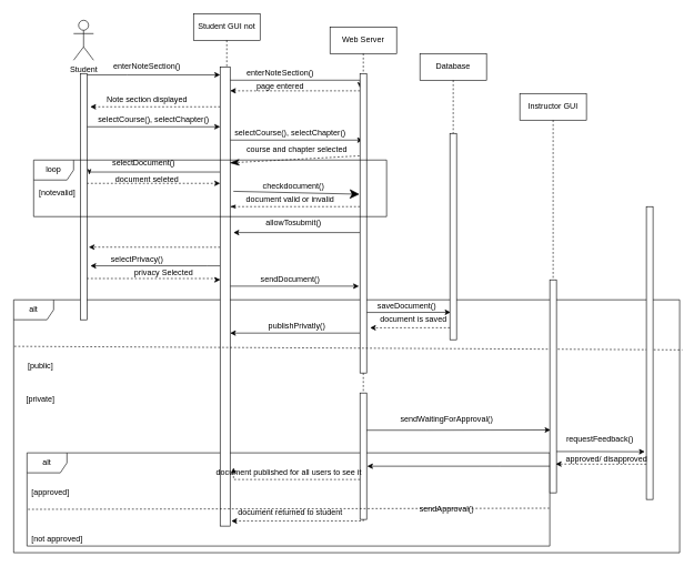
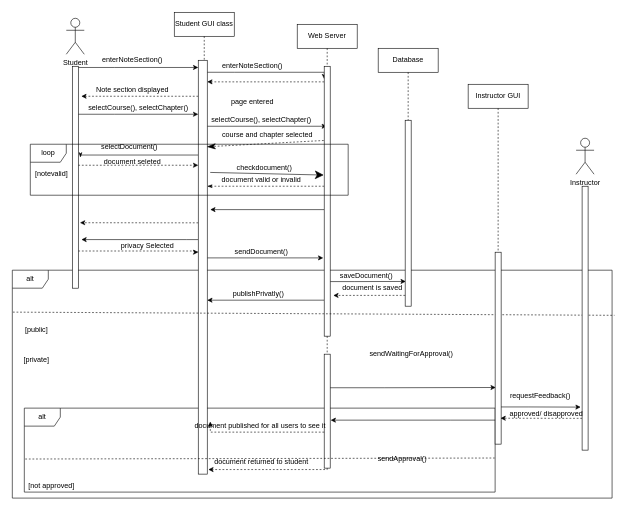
  <mxCell id="0" />
  <mxCell id="1" parent="0" />
  <mxCell id="2" value="alt" style="shape=umlFrame;whiteSpace=wrap;html=1;" parent="1" vertex="1"><mxGeometry x="20" y="450" width="1000" height="380" as="geometry" /></mxCell>
  <mxCell id="3" value="alt" style="shape=umlFrame;whiteSpace=wrap;html=1;" parent="1" vertex="1"><mxGeometry x="40" y="680" width="785" height="140" as="geometry" /></mxCell>
  <mxCell id="4" value="Student" style="shape=umlActor;verticalLabelPosition=bottom;verticalAlign=top;html=1;" parent="1" vertex="1"><mxGeometry x="110" y="30" width="30" height="60" as="geometry" /></mxCell>
- <mxCell id="5" value="Student GUI not" style="shape=umlLifeline;perimeter=lifelinePerimeter;whiteSpace=wrap;html=1;container=1;collapsible=0;recursiveResize=0;outlineConnect=0;" parent="1" vertex="1"><mxGeometry x="290" y="20" width="100" height="80" as="geometry" /></mxCell>
+ <mxCell id="5" value="Student GUI class" style="shape=umlLifeline;perimeter=lifelinePerimeter;whiteSpace=wrap;html=1;container=1;collapsible=0;recursiveResize=0;outlineConnect=0;" parent="1" vertex="1"><mxGeometry x="290" y="20" width="100" height="80" as="geometry" /></mxCell>
  <mxCell id="6" style="edgeStyle=orthogonalEdgeStyle;rounded=0;orthogonalLoop=1;jettySize=auto;html=1;dashed=1;" parent="1" source="13" edge="1"><mxGeometry relative="1" as="geometry"><mxPoint x="135" y="160" as="targetPoint" /><Array as="points"><mxPoint x="135" y="160" /></Array></mxGeometry></mxCell>
  <mxCell id="7" style="edgeStyle=orthogonalEdgeStyle;rounded=0;orthogonalLoop=1;jettySize=auto;html=1;entryX=0.02;entryY=0.048;entryDx=0;entryDy=0;entryPerimeter=0;" parent="1" source="13" target="33" edge="1"><mxGeometry relative="1" as="geometry"><Array as="points"><mxPoint x="390" y="120" /><mxPoint x="390" y="120" /></Array></mxGeometry></mxCell>
  <mxCell id="8" style="edgeStyle=orthogonalEdgeStyle;rounded=0;orthogonalLoop=1;jettySize=auto;html=1;" parent="1" source="13" target="20" edge="1"><mxGeometry relative="1" as="geometry"><Array as="points"><mxPoint x="430" y="210" /><mxPoint x="430" y="210" /></Array></mxGeometry></mxCell>
  <mxCell id="9" style="edgeStyle=orthogonalEdgeStyle;rounded=0;orthogonalLoop=1;jettySize=auto;html=1;entryX=1.36;entryY=0.411;entryDx=0;entryDy=0;entryPerimeter=0;endArrow=classicThin;endFill=1;" parent="1" source="13" target="18" edge="1"><mxGeometry relative="1" as="geometry"><Array as="points"><mxPoint x="134" y="258" /></Array></mxGeometry></mxCell>
  <mxCell id="10" style="edgeStyle=orthogonalEdgeStyle;rounded=0;orthogonalLoop=1;jettySize=auto;html=1;entryX=1.28;entryY=0.705;entryDx=0;entryDy=0;entryPerimeter=0;endArrow=classic;endFill=1;dashed=1;" parent="1" source="13" target="18" edge="1"><mxGeometry relative="1" as="geometry"><Array as="points"><mxPoint x="280" y="371" /><mxPoint x="280" y="371" /></Array></mxGeometry></mxCell>
  <mxCell id="11" style="edgeStyle=orthogonalEdgeStyle;rounded=0;orthogonalLoop=1;jettySize=auto;html=1;endArrow=classic;endFill=1;entryX=1.52;entryY=0.781;entryDx=0;entryDy=0;entryPerimeter=0;" parent="1" source="13" target="18" edge="1"><mxGeometry relative="1" as="geometry"><mxPoint x="140" y="400" as="targetPoint" /><Array as="points"><mxPoint x="310" y="399" /><mxPoint x="310" y="399" /></Array></mxGeometry></mxCell>
  <mxCell id="12" style="edgeStyle=orthogonalEdgeStyle;rounded=0;orthogonalLoop=1;jettySize=auto;html=1;entryX=-0.16;entryY=0.71;entryDx=0;entryDy=0;entryPerimeter=0;" parent="1" source="13" target="33" edge="1"><mxGeometry relative="1" as="geometry"><Array as="points"><mxPoint x="443" y="430" /></Array></mxGeometry></mxCell>
  <mxCell id="13" value="" style="html=1;points=[];perimeter=orthogonalPerimeter;" parent="1" vertex="1"><mxGeometry x="330" y="100" width="15" height="690" as="geometry" /></mxCell>
  <mxCell id="14" style="edgeStyle=orthogonalEdgeStyle;rounded=0;orthogonalLoop=1;jettySize=auto;html=1;" parent="1" source="18" edge="1"><mxGeometry relative="1" as="geometry"><Array as="points"><mxPoint x="190" y="112" /><mxPoint x="190" y="112" /></Array><mxPoint x="330" y="112" as="targetPoint" /></mxGeometry></mxCell>
  <mxCell id="15" style="edgeStyle=orthogonalEdgeStyle;rounded=0;orthogonalLoop=1;jettySize=auto;html=1;" parent="1" source="18" edge="1"><mxGeometry relative="1" as="geometry"><mxPoint x="330" y="190" as="targetPoint" /><Array as="points"><mxPoint x="190" y="190" /><mxPoint x="190" y="190" /></Array></mxGeometry></mxCell>
  <mxCell id="16" style="edgeStyle=orthogonalEdgeStyle;rounded=0;orthogonalLoop=1;jettySize=auto;html=1;endArrow=classic;endFill=1;dashed=1;" parent="1" source="18" target="13" edge="1"><mxGeometry relative="1" as="geometry"><Array as="points"><mxPoint x="190" y="275" /><mxPoint x="190" y="275" /></Array></mxGeometry></mxCell>
  <mxCell id="17" style="edgeStyle=orthogonalEdgeStyle;rounded=0;orthogonalLoop=1;jettySize=auto;html=1;endArrow=classic;endFill=1;dashed=1;" parent="1" source="18" target="13" edge="1"><mxGeometry relative="1" as="geometry"><Array as="points"><mxPoint x="328" y="418" /><mxPoint x="328" y="420" /></Array></mxGeometry></mxCell>
  <mxCell id="18" value="" style="html=1;points=[];perimeter=orthogonalPerimeter;" parent="1" vertex="1"><mxGeometry x="120" y="110" width="10" height="370" as="geometry" /></mxCell>
  <mxCell id="19" value="enterNoteSection()" style="text;html=1;align=center;verticalAlign=middle;resizable=0;points=[];autosize=1;strokeColor=none;fillColor=none;" parent="1" vertex="1"><mxGeometry x="160" y="90" width="120" height="20" as="geometry" /></mxCell>
  <mxCell id="20" value="Web Server" style="shape=umlLifeline;perimeter=lifelinePerimeter;whiteSpace=wrap;html=1;container=1;collapsible=0;recursiveResize=0;outlineConnect=0;" parent="1" vertex="1"><mxGeometry x="495" y="40" width="100" height="740" as="geometry" /></mxCell>
  <mxCell id="21" value="" style="html=1;points=[];perimeter=orthogonalPerimeter;" parent="20" vertex="1"><mxGeometry x="45" y="550" width="10" height="190" as="geometry" /></mxCell>
  <mxCell id="22" value="enterNoteSection()" style="text;html=1;align=center;verticalAlign=middle;resizable=0;points=[];autosize=1;strokeColor=none;fillColor=none;" parent="1" vertex="1"><mxGeometry x="360" y="100" width="120" height="20" as="geometry" /></mxCell>
  <mxCell id="23" style="edgeStyle=orthogonalEdgeStyle;rounded=0;orthogonalLoop=1;jettySize=auto;html=1;dashed=1;" parent="1" source="33" edge="1"><mxGeometry relative="1" as="geometry"><Array as="points"><mxPoint x="345" y="136" /></Array><mxPoint x="345" y="136" as="targetPoint" /></mxGeometry></mxCell>
- <mxCell id="24" value="page entered" style="text;html=1;align=center;verticalAlign=middle;resizable=0;points=[];autosize=1;strokeColor=none;fillColor=none;" parent="1" vertex="1"><mxGeometry x="375" y="120" width="90" height="20" as="geometry" /></mxCell>
+ <mxCell id="24" value="page entered" style="text;html=1;align=center;verticalAlign=middle;resizable=0;points=[];autosize=1;strokeColor=none;fillColor=none;" parent="1" vertex="1"><mxGeometry x="375" y="160" width="90" height="20" as="geometry" /></mxCell>
  <mxCell id="25" value="Note section displayed" style="text;html=1;align=center;verticalAlign=middle;resizable=0;points=[];autosize=1;strokeColor=none;fillColor=none;" parent="1" vertex="1"><mxGeometry x="150" y="140" width="140" height="20" as="geometry" /></mxCell>
  <mxCell id="26" value="selectCourse(), selectChapter()" style="text;html=1;align=center;verticalAlign=middle;resizable=0;points=[];autosize=1;strokeColor=none;fillColor=none;" parent="1" vertex="1"><mxGeometry x="140" y="170" width="180" height="20" as="geometry" /></mxCell>
  <mxCell id="27" value="selectCourse(), selectChapter()" style="text;html=1;align=center;verticalAlign=middle;resizable=0;points=[];autosize=1;strokeColor=none;fillColor=none;" parent="1" vertex="1"><mxGeometry x="345" y="190" width="180" height="20" as="geometry" /></mxCell>
  <mxCell id="28" style="edgeStyle=orthogonalEdgeStyle;rounded=0;orthogonalLoop=1;jettySize=auto;html=1;endArrow=classicThin;endFill=1;dashed=1;" parent="1" source="33" edge="1"><mxGeometry relative="1" as="geometry"><mxPoint x="345" y="310" as="targetPoint" /><Array as="points"><mxPoint x="345" y="310" /></Array></mxGeometry></mxCell>
  <mxCell id="29" style="edgeStyle=orthogonalEdgeStyle;rounded=0;orthogonalLoop=1;jettySize=auto;html=1;endArrow=classic;endFill=1;" parent="1" source="33" edge="1"><mxGeometry relative="1" as="geometry"><Array as="points"><mxPoint x="350" y="349" /></Array><mxPoint x="350" y="349" as="targetPoint" /></mxGeometry></mxCell>
  <mxCell id="30" style="edgeStyle=orthogonalEdgeStyle;rounded=0;orthogonalLoop=1;jettySize=auto;html=1;entryX=0.1;entryY=0.867;entryDx=0;entryDy=0;entryPerimeter=0;" parent="1" source="33" target="48" edge="1"><mxGeometry relative="1" as="geometry"><Array as="points"><mxPoint x="590" y="469" /><mxPoint x="590" y="469" /></Array></mxGeometry></mxCell>
  <mxCell id="31" style="edgeStyle=orthogonalEdgeStyle;rounded=0;orthogonalLoop=1;jettySize=auto;html=1;endArrow=classic;endFill=1;" parent="1" source="33" target="2" edge="1"><mxGeometry relative="1" as="geometry"><Array as="points"><mxPoint x="460" y="540" /><mxPoint x="460" y="540" /></Array></mxGeometry></mxCell>
  <mxCell id="32" style="edgeStyle=orthogonalEdgeStyle;rounded=0;orthogonalLoop=1;jettySize=auto;html=1;endArrow=classic;endFill=1;" parent="1" source="33" edge="1"><mxGeometry relative="1" as="geometry"><mxPoint x="345" y="500" as="targetPoint" /><Array as="points"><mxPoint x="345" y="500" /></Array></mxGeometry></mxCell>
  <mxCell id="33" value="" style="html=1;points=[];perimeter=orthogonalPerimeter;" parent="1" vertex="1"><mxGeometry x="540" y="110" width="10" height="450" as="geometry" /></mxCell>
  <mxCell id="34" value="course and chapter selected" style="text;html=1;align=center;verticalAlign=middle;resizable=0;points=[];autosize=1;strokeColor=none;fillColor=none;" parent="1" vertex="1"><mxGeometry x="360" y="215" width="170" height="20" as="geometry" /></mxCell>
  <mxCell id="35" value="" style="endArrow=classicThin;endFill=1;endSize=12;html=1;rounded=0;exitX=-0.08;exitY=0.275;exitDx=0;exitDy=0;exitPerimeter=0;entryX=0.96;entryY=0.209;entryDx=0;entryDy=0;entryPerimeter=0;dashed=1;" parent="1" source="33" target="13" edge="1"><mxGeometry width="160" relative="1" as="geometry"><mxPoint x="430" y="340" as="sourcePoint" /><mxPoint x="590" y="340" as="targetPoint" /></mxGeometry></mxCell>
  <mxCell id="36" value="selectDocument()" style="text;html=1;align=center;verticalAlign=middle;resizable=0;points=[];autosize=1;strokeColor=none;fillColor=none;" parent="1" vertex="1"><mxGeometry x="160" y="235" width="110" height="20" as="geometry" /></mxCell>
  <mxCell id="37" value="document seleted" style="text;html=1;align=center;verticalAlign=middle;resizable=0;points=[];autosize=1;strokeColor=none;fillColor=none;" parent="1" vertex="1"><mxGeometry x="165" y="260" width="110" height="20" as="geometry" /></mxCell>
  <mxCell id="38" value="checkdocument()" style="text;html=1;align=center;verticalAlign=middle;resizable=0;points=[];autosize=1;strokeColor=none;fillColor=none;" parent="1" vertex="1"><mxGeometry x="385" y="270" width="110" height="20" as="geometry" /></mxCell>
  <mxCell id="39" value="document valid or invalid" style="text;html=1;align=center;verticalAlign=middle;resizable=0;points=[];autosize=1;strokeColor=none;fillColor=none;" parent="1" vertex="1"><mxGeometry x="360" y="290" width="150" height="20" as="geometry" /></mxCell>
  <mxCell id="40" value="[notevalid]" style="text;html=1;align=center;verticalAlign=middle;resizable=0;points=[];autosize=1;strokeColor=none;fillColor=none;" parent="1" vertex="1"><mxGeometry y="280" width="70" height="20" as="geometry" x="50" /></mxCell>
  <mxCell id="41" value="" style="endArrow=classic;endFill=1;endSize=12;html=1;rounded=0;entryX=-0.08;entryY=0.403;entryDx=0;entryDy=0;entryPerimeter=0;" parent="1" target="33" edge="1"><mxGeometry width="160" relative="1" as="geometry"><mxPoint x="350" y="287" as="sourcePoint" /><mxPoint x="500" y="400" as="targetPoint" /></mxGeometry></mxCell>
  <mxCell id="42" value="loop" style="shape=umlFrame;whiteSpace=wrap;html=1;" parent="1" vertex="1"><mxGeometry y="240" width="530" height="85" as="geometry" x="50" /></mxCell>
- <mxCell id="43" value="allowTosubmit()" style="text;html=1;align=center;verticalAlign=middle;resizable=0;points=[];autosize=1;strokeColor=none;fillColor=none;" parent="1" vertex="1"><mxGeometry x="390" y="325" width="100" height="20" as="geometry" /></mxCell>
- <mxCell id="44" value="selectPrivacy()" style="text;html=1;align=center;verticalAlign=middle;resizable=0;points=[];autosize=1;strokeColor=none;fillColor=none;" parent="1" vertex="1"><mxGeometry x="160" y="380" width="90" height="20" as="geometry" /></mxCell>
  <mxCell id="45" value="privacy Selected" style="text;html=1;align=center;verticalAlign=middle;resizable=0;points=[];autosize=1;strokeColor=none;fillColor=none;" parent="1" vertex="1"><mxGeometry x="195" y="400" width="100" height="20" as="geometry" /></mxCell>
  <mxCell id="46" value="sendDocument()" style="text;html=1;align=center;verticalAlign=middle;resizable=0;points=[];autosize=1;strokeColor=none;fillColor=none;" parent="1" vertex="1"><mxGeometry x="385" y="410" width="100" height="20" as="geometry" /></mxCell>
  <mxCell id="47" value="Database" style="shape=umlLifeline;perimeter=lifelinePerimeter;whiteSpace=wrap;html=1;container=1;collapsible=0;recursiveResize=0;outlineConnect=0;" parent="1" vertex="1"><mxGeometry x="630" y="80" width="100" height="430" as="geometry" /></mxCell>
  <mxCell id="48" value="" style="html=1;points=[];perimeter=orthogonalPerimeter;" parent="47" vertex="1"><mxGeometry x="45" y="120" width="10" height="310" as="geometry" /></mxCell>
  <mxCell id="49" value="saveDocument()" style="text;html=1;align=center;verticalAlign=middle;resizable=0;points=[];autosize=1;strokeColor=none;fillColor=none;" parent="1" vertex="1"><mxGeometry x="560" y="450" width="100" height="20" as="geometry" /></mxCell>
  <mxCell id="50" style="edgeStyle=orthogonalEdgeStyle;rounded=0;orthogonalLoop=1;jettySize=auto;html=1;entryX=1.52;entryY=0.849;entryDx=0;entryDy=0;entryPerimeter=0;dashed=1;" parent="1" source="48" target="33" edge="1"><mxGeometry relative="1" as="geometry"><Array as="points"><mxPoint x="650" y="492" /><mxPoint x="650" y="492" /></Array></mxGeometry></mxCell>
  <mxCell id="51" value="document is saved" style="text;html=1;align=center;verticalAlign=middle;resizable=0;points=[];autosize=1;strokeColor=none;fillColor=none;" parent="1" vertex="1"><mxGeometry x="560" y="470" width="120" height="20" as="geometry" /></mxCell>
  <mxCell id="52" value="[private]" style="text;html=1;align=center;verticalAlign=middle;resizable=0;points=[];autosize=1;strokeColor=none;fillColor=none;" parent="1" vertex="1"><mxGeometry x="30" y="590" width="60" height="20" as="geometry" /></mxCell>
  <mxCell id="53" value="" style="endArrow=none;endFill=0;endSize=12;html=1;rounded=0;dashed=1;exitX=0.001;exitY=0.184;exitDx=0;exitDy=0;exitPerimeter=0;entryX=1.004;entryY=0.198;entryDx=0;entryDy=0;entryPerimeter=0;" parent="1" source="2" target="2" edge="1"><mxGeometry width="160" relative="1" as="geometry"><mxPoint x="150" y="640" as="sourcePoint" /><mxPoint x="310" y="640" as="targetPoint" /><Array as="points" /></mxGeometry></mxCell>
  <mxCell id="54" value="[public]" style="text;html=1;align=center;verticalAlign=middle;resizable=0;points=[];autosize=1;strokeColor=none;fillColor=none;" parent="1" vertex="1"><mxGeometry x="35" y="540" width="50" height="20" as="geometry" /></mxCell>
- <mxCell id="55" value="publishPrivatly()" style="text;html=1;align=center;verticalAlign=middle;resizable=0;points=[];autosize=1;strokeColor=none;fillColor=none;" parent="1" vertex="1"><mxGeometry x="395" y="480" width="100" height="20" as="geometry" /></mxCell>
+ <mxCell id="55" value="publishPrivatly()" style="text;html=1;align=center;verticalAlign=middle;resizable=0;points=[];autosize=1;strokeColor=none;fillColor=none;" parent="1" vertex="1"><mxGeometry x="380" y="480" width="100" height="20" as="geometry" /></mxCell>
  <mxCell id="56" value="Instructor GUI" style="shape=umlLifeline;perimeter=lifelinePerimeter;whiteSpace=wrap;html=1;container=1;collapsible=0;recursiveResize=0;outlineConnect=0;" parent="1" vertex="1"><mxGeometry x="780" y="140" width="100" height="600" as="geometry" /></mxCell>
  <mxCell id="57" value="" style="html=1;points=[];perimeter=orthogonalPerimeter;" parent="56" vertex="1"><mxGeometry x="45" y="280" width="10" height="320" as="geometry" /></mxCell>
+ <mxCell id="58" value="Instructor" style="shape=umlActor;verticalLabelPosition=bottom;verticalAlign=top;html=1;" parent="1" vertex="1"><mxGeometry x="960" y="230" width="30" height="60" as="geometry" /></mxCell>
  <mxCell id="59" style="edgeStyle=orthogonalEdgeStyle;rounded=0;orthogonalLoop=1;jettySize=auto;html=1;entryX=0.9;entryY=0.865;entryDx=0;entryDy=0;entryPerimeter=0;endArrow=classic;endFill=1;dashed=1;" parent="1" source="60" target="57" edge="1"><mxGeometry relative="1" as="geometry"><Array as="points"><mxPoint x="950" y="697" /><mxPoint x="950" y="697" /></Array></mxGeometry></mxCell>
  <mxCell id="60" value="" style="html=1;points=[];perimeter=orthogonalPerimeter;" parent="1" vertex="1"><mxGeometry x="970" y="310" width="10" height="440" as="geometry" /></mxCell>
  <mxCell id="61" style="edgeStyle=orthogonalEdgeStyle;rounded=0;orthogonalLoop=1;jettySize=auto;html=1;entryX=0.1;entryY=0.705;entryDx=0;entryDy=0;entryPerimeter=0;endArrow=classic;endFill=1;" parent="1" source="21" target="57" edge="1"><mxGeometry relative="1" as="geometry"><Array as="points"><mxPoint x="640" y="646" /><mxPoint x="640" y="646" /></Array></mxGeometry></mxCell>
- <mxCell id="62" value="sendWaitingForApproval()" style="text;html=1;align=center;verticalAlign=middle;resizable=0;points=[];autosize=1;strokeColor=none;fillColor=none;" parent="1" vertex="1"><mxGeometry x="595" y="620" width="150" height="20" as="geometry" /></mxCell>
+ <mxCell id="62" value="sendWaitingForApproval()" style="text;html=1;align=center;verticalAlign=middle;resizable=0;points=[];autosize=1;strokeColor=none;fillColor=none;" parent="1" vertex="1"><mxGeometry x="610" y="580" width="150" height="20" as="geometry" /></mxCell>
  <mxCell id="63" style="edgeStyle=orthogonalEdgeStyle;rounded=0;orthogonalLoop=1;jettySize=auto;html=1;entryX=-0.24;entryY=0.837;entryDx=0;entryDy=0;entryPerimeter=0;endArrow=classic;endFill=1;" parent="1" source="57" target="60" edge="1"><mxGeometry relative="1" as="geometry"><Array as="points"><mxPoint x="880" y="678" /><mxPoint x="880" y="678" /></Array></mxGeometry></mxCell>
  <mxCell id="64" value="requestFeedback()" style="text;html=1;align=center;verticalAlign=middle;resizable=0;points=[];autosize=1;strokeColor=none;fillColor=none;" parent="1" vertex="1"><mxGeometry x="840" y="650" width="120" height="20" as="geometry" /></mxCell>
  <mxCell id="65" value="approved/ disapproved" style="text;html=1;align=center;verticalAlign=middle;resizable=0;points=[];autosize=1;strokeColor=none;fillColor=none;" parent="1" vertex="1"><mxGeometry x="840" y="680" width="140" height="20" as="geometry" /></mxCell>
- <mxCell id="66" value="[approved]" style="text;html=1;align=center;verticalAlign=middle;resizable=0;points=[];autosize=1;strokeColor=none;fillColor=none;" parent="1" vertex="1"><mxGeometry x="40" y="730" width="70" height="20" as="geometry" /></mxCell>
  <mxCell id="67" value="[not approved]" style="text;html=1;align=center;verticalAlign=middle;resizable=0;points=[];autosize=1;strokeColor=none;fillColor=none;" parent="1" vertex="1"><mxGeometry x="40" y="800" width="90" height="20" as="geometry" /></mxCell>
  <mxCell id="68" style="edgeStyle=orthogonalEdgeStyle;rounded=0;orthogonalLoop=1;jettySize=auto;html=1;entryX=0.395;entryY=0.16;entryDx=0;entryDy=0;entryPerimeter=0;endArrow=classic;endFill=1;dashed=1;" parent="1" source="21" target="3" edge="1"><mxGeometry relative="1" as="geometry"><Array as="points"><mxPoint x="530" y="720" /><mxPoint x="530" y="720" /></Array></mxGeometry></mxCell>
  <mxCell id="69" value="document returned to student" style="text;html=1;align=center;verticalAlign=middle;resizable=0;points=[];autosize=1;strokeColor=none;fillColor=none;" parent="1" vertex="1"><mxGeometry x="350" y="760" width="170" height="20" as="geometry" /></mxCell>
  <mxCell id="70" style="edgeStyle=orthogonalEdgeStyle;rounded=0;orthogonalLoop=1;jettySize=auto;html=1;entryX=1.08;entryY=0.579;entryDx=0;entryDy=0;entryPerimeter=0;endArrow=classic;endFill=1;" parent="1" source="57" target="21" edge="1"><mxGeometry relative="1" as="geometry"><Array as="points"><mxPoint x="750" y="700" /><mxPoint x="750" y="700" /></Array></mxGeometry></mxCell>
  <mxCell id="71" value="sendApproval()" style="text;html=1;align=center;verticalAlign=middle;resizable=0;points=[];autosize=1;strokeColor=none;fillColor=none;" parent="1" vertex="1"><mxGeometry x="620" y="755" width="100" height="20" as="geometry" /></mxCell>
  <mxCell id="72" value="document published for all users to see it" style="text;html=1;align=center;verticalAlign=middle;resizable=0;points=[];autosize=1;strokeColor=none;fillColor=none;" parent="1" vertex="1"><mxGeometry x="317.5" y="700" width="230" height="20" as="geometry" /></mxCell>
  <mxCell id="73" value="" style="endArrow=none;endFill=0;endSize=24;html=1;rounded=0;dashed=1;exitX=0.002;exitY=0.606;exitDx=0;exitDy=0;exitPerimeter=0;entryX=0.999;entryY=0.594;entryDx=0;entryDy=0;entryPerimeter=0;" parent="1" source="3" target="3" edge="1"><mxGeometry width="160" relative="1" as="geometry"><mxPoint x="140" y="870" as="sourcePoint" /><mxPoint x="340" y="890" as="targetPoint" /></mxGeometry></mxCell>
  <mxCell id="74" style="edgeStyle=orthogonalEdgeStyle;rounded=0;orthogonalLoop=1;jettySize=auto;html=1;entryX=1.12;entryY=0.989;entryDx=0;entryDy=0;entryPerimeter=0;dashed=1;endArrow=classic;endFill=1;" parent="1" source="21" target="13" edge="1"><mxGeometry relative="1" as="geometry"><Array as="points"><mxPoint x="545" y="782" /></Array></mxGeometry></mxCell>
